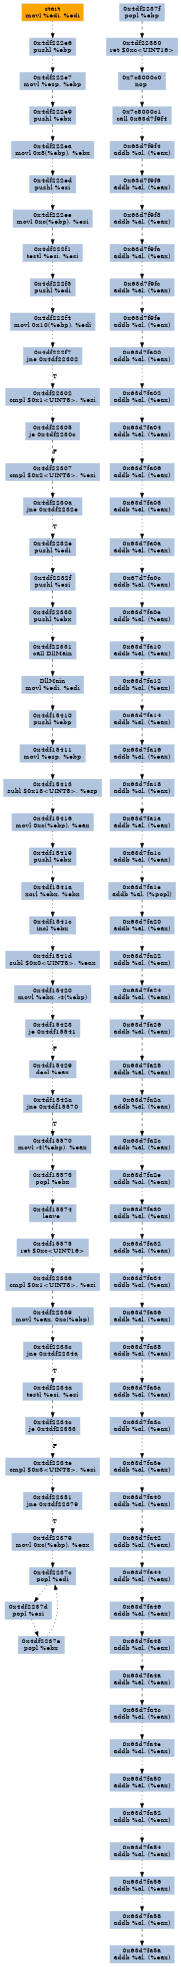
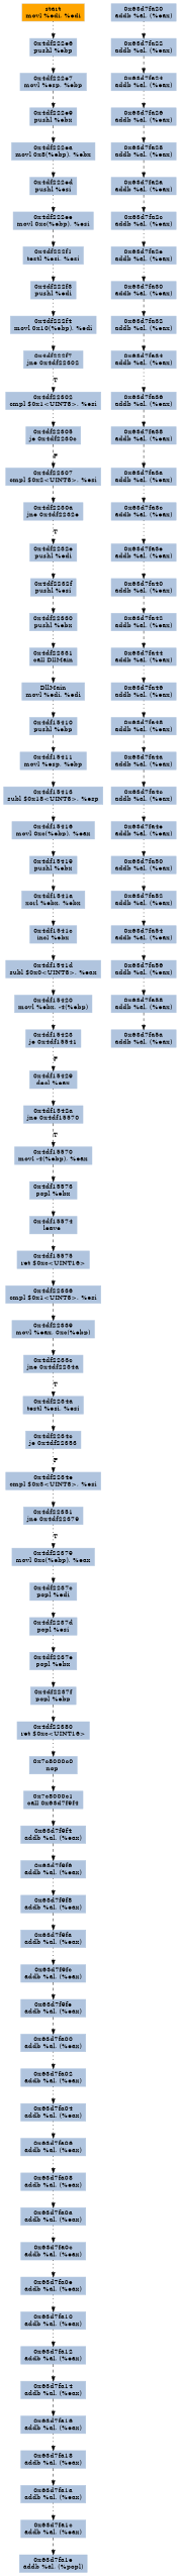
  digraph {
    fontname="DejaVu Serif"
    node [color=lightsteelblue fillcolor=lightsteelblue fontname="DejaVu Serif" shape=rectangle style=filled]
    edge [color="#000000" fontname="DejaVu Serif" style=dotted]
    n1 [color=lightgrey fillcolor=orange label="start\nmovl %edi, %edi"]
    n2 [label="0x4df222e6\npushl %ebp"]
    n3 [label="0x4df222e7\nmovl %esp, %ebp"]
    n4 [label="0x4df222e9\npushl %ebx"]
    n5 [label="0x4df222ea\nmovl 0x8(%ebp), %ebx"]
    n6 [label="0x4df222ed\npushl %esi"]
    n7 [label="0x4df222ee\nmovl 0xc(%ebp), %esi"]
    n8 [label="0x4df222f1\ntestl %esi, %esi"]
    n9 [label="0x4df222f3\npushl %edi"]
    n10 [label="0x4df222f4\nmovl 0x10(%ebp), %edi"]
    n11 [label="0x4df222f7\njne 0x4df22302"]
    n12 [label="0x4df22302\ncmpl $0x1<UINT8>, %esi"]
    n13 [label="0x4df22305\nje 0x4df2230c"]
    n14 [label="0x4df22307\ncmpl $0x2<UINT8>, %esi"]
    n15 [label="0x4df2230a\njne 0x4df2232e"]
    n16 [label="0x4df2232e\npushl %edi"]
    n17 [label="0x4df2232f\npushl %esi"]
    n18 [label="0x4df22330\npushl %ebx"]
    n19 [label="0x4df22331\ncall DllMain"]
    n20 [label="DllMain\nmovl %edi, %edi"]
    n21 [label="0x4df15410\npushl %ebp"]
    n22 [label="0x4df15411\nmovl %esp, %ebp"]
    n23 [label="0x4df15413\nsubl $0x18<UINT8>, %esp"]
    n24 [label="0x4df15416\nmovl 0xc(%ebp), %eax"]
    n25 [label="0x4df15419\npushl %ebx"]
    n26 [label="0x4df1541a\nxorl %ebx, %ebx"]
    n27 [label="0x4df1541c\nincl %ebx"]
    n28 [label="0x4df1541d\nsubl $0x0<UINT8>, %eax"]
    n29 [label="0x4df15420\nmovl %ebx, -4(%ebp)"]
    n30 [label="0x4df15423\nje 0x4df15541"]
    n31 [label="0x4df15429\ndecl %eax"]
    n32 [label="0x4df1542a\njne 0x4df15570"]
    n33 [label="0x4df15570\nmovl -4(%ebp), %eax"]
    n34 [label="0x4df15573\npopl %ebx"]
    n35 [label="0x4df15574\nleave "]
    n36 [label="0x4df15575\nret $0xc<UINT16>"]
    n37 [label="0x4df22336\ncmpl $0x1<UINT8>, %esi"]
    n38 [label="0x4df22339\nmovl %eax, 0xc(%ebp)"]
    n39 [label="0x4df2233c\njne 0x4df2234a"]
    n40 [label="0x4df2234a\ntestl %esi, %esi"]
    n41 [label="0x4df2234c\nje 0x4df22353"]
    n42 [label="0x4df2234e\ncmpl $0x3<UINT8>, %esi"]
    n43 [label="0x4df22351\njne 0x4df22379"]
    n44 [label="0x4df22379\nmovl 0xc(%ebp), %eax"]
    n45 [label="0x4df2237c\npopl %edi"]
    n46 [label="0x4df2237d\npopl %esi"]
    n47 [label="0x4df2237e\npopl %ebx"]
    n48 [label="0x4df2237f\npopl %ebp"]
    n49 [label="0x4df22380\nret $0xc<UINT16>"]
    n50 [label="0x7c8000c0\nnop "]
    n51 [label="0x7c8000c1\ncall 0x63d7f9f4"]
    n52 [label="0x63d7f9f4\naddb %al, (%eax)"]
    n53 [label="0x63d7f9f6\naddb %al, (%eax)"]
    n54 [label="0x63d7f9f8\naddb %al, (%eax)"]
    n55 [label="0x63d7f9fa\naddb %al, (%eax)"]
    n56 [label="0x63d7f9fc\naddb %al, (%eax)"]
    n57 [label="0x63d7f9fe\naddb %al, (%eax)"]
    n58 [label="0x63d7fa00\naddb %al, (%eax)"]
    n59 [label="0x63d7fa02\naddb %al, (%eax)"]
    n60 [label="0x63d7fa04\naddb %al, (%eax)"]
    n61 [label="0x63d7fa06\naddb %al, (%eax)"]
    n62 [label="0x63d7fa08\naddb %al, (%eax)"]
    n63 [label="0x63d7fa0a\naddb %al, (%eax)"]
-   n64 [label="0x67d7fa0c\naddb %al, (%eax)"]
+   n64 [label="0x63d7fa0c\naddb %al, (%eax)"]
    n65 [label="0x63d7fa0e\naddb %al, (%eax)"]
    n66 [label="0x63d7fa10\naddb %al, (%eax)"]
    n67 [label="0x63d7fa12\naddb %al, (%eax)"]
    n68 [label="0x63d7fa14\naddb %al, (%eax)"]
    n69 [label="0x63d7fa16\naddb %al, (%eax)"]
    n70 [label="0x63d7fa18\naddb %al, (%eax)"]
    n71 [label="0x63d7fa1a\naddb %al, (%eax)"]
    n72 [label="0x63d7fa1c\naddb %al, (%eax)"]
    n73 [label="0x63d7fa1e\naddb %al, (%popl)"]
    n74 [label="0x63d7fa20\naddb %al, (%eax)"]
    n75 [label="0x63d7fa22\naddb %al, (%eax)"]
    n76 [label="0x63d7fa24\naddb %al, (%eax)"]
    n77 [label="0x63d7fa26\naddb %al, (%eax)"]
    n78 [label="0x63d7fa28\naddb %al, (%eax)"]
    n79 [label="0x63d7fa2a\naddb %al, (%eax)"]
    n80 [label="0x63d7fa2c\naddb %al, (%eax)"]
    n81 [label="0x63d7fa2e\naddb %al, (%eax)"]
    n82 [label="0x63d7fa30\naddb %al, (%eax)"]
    n83 [label="0x63d7fa32\naddb %al, (%eax)"]
    n84 [label="0x63d7fa34\naddb %al, (%eax)"]
    n85 [label="0x63d7fa36\naddb %al, (%eax)"]
    n86 [label="0x63d7fa38\naddb %al, (%eax)"]
    n87 [label="0x63d7fa3a\naddb %al, (%eax)"]
    n88 [label="0x63d7fa3c\naddb %al, (%eax)"]
    n89 [label="0x63d7fa3e\naddb %al, (%eax)"]
    n90 [label="0x63d7fa40\naddb %al, (%eax)"]
    n91 [label="0x63d7fa42\naddb %al, (%eax)"]
    n92 [label="0x63d7fa44\naddb %al, (%eax)"]
    n93 [label="0x63d7fa46\naddb %al, (%eax)"]
    n94 [label="0x63d7fa48\naddb %al, (%eax)"]
    n95 [label="0x63d7fa4a\naddb %al, (%eax)"]
    n96 [label="0x63d7fa4c\naddb %al, (%eax)"]
    n97 [label="0x63d7fa4e\naddb %al, (%eax)"]
    n98 [label="0x63d7fa50\naddb %al, (%eax)"]
    n99 [label="0x63d7fa52\naddb %al, (%eax)"]
    n100 [label="0x63d7fa54\naddb %al, (%eax)"]
    n101 [label="0x63d7fa56\naddb %al, (%eax)"]
    n102 [label="0x63d7fa58\naddb %al, (%eax)"]
    n103 [label="0x63d7fa5a\naddb %al, (%eax)"]
    n1 -> n2
    n2 -> n3
    n3 -> n4 [style=dashed]
    n4 -> n5 [style=dashed]
    n5 -> n6
    n6 -> n7
    n7 -> n8 [style=dashed]
    n8 -> n9
    n9 -> n10
    n10 -> n11
    n11 -> n12 [label=T]
    n12 -> n13
    n13 -> n14 [label=F style=dashed]
    n14 -> n15 [style=dashed]
    n15 -> n16 [label=T]
    n16 -> n17
    n17 -> n18 [style=dashed]
    n18 -> n19
    n19 -> n20 [style=dashed]
    n20 -> n21
    n21 -> n22 [style=dashed]
    n22 -> n23
    n23 -> n24
    n24 -> n25
    n25 -> n26 [style=dashed]
    n26 -> n27
    n27 -> n28
    n28 -> n29
    n29 -> n30
    n30 -> n31 [label=F]
    n31 -> n32
    n32 -> n33 [label=T style=dashed]
    n33 -> n34 [style=dashed]
    n34 -> n35
    n35 -> n36 [style=dashed]
    n36 -> n37
    n37 -> n38 [style=dashed]
    n38 -> n39 [style=dashed]
    n39 -> n40 [label=T]
    n40 -> n41 [style=dashed]
    n41 -> n42 [label=F]
    n42 -> n43
    n43 -> n44 [label=T]
    n44 -> n45
    n45 -> n46
    n46 -> n47
-   n47 -> n45
+   n47 -> n48
    n48 -> n49 [style=dashed]
    n49 -> n50
    n50 -> n51 [style=dashed]
-   n51 -> n52
+   n51 -> n52 [style=dashed]
    n52 -> n53 [style=dashed]
    n53 -> n54
    n54 -> n55 [style=dashed]
    n55 -> n56
    n56 -> n57 [style=dashed]
    n57 -> n58 [style=dashed]
    n58 -> n59
    n59 -> n60
    n60 -> n61
    n61 -> n62
    n62 -> n63
    n63 -> n64
    n64 -> n65
    n65 -> n66
    n66 -> n67
    n67 -> n68 [style=dashed]
    n68 -> n69 [style=dashed]
    n69 -> n70
    n70 -> n71 [style=dashed]
    n71 -> n72
    n72 -> n73 [style=dashed]
-   n73 -> n74 [style=dashed]
    n74 -> n75
    n75 -> n76 [style=dashed]
    n76 -> n77
    n77 -> n78 [style=dashed]
    n78 -> n79 [style=dashed]
    n79 -> n80 [style=dashed]
    n80 -> n81
    n81 -> n82
    n82 -> n83 [style=dashed]
    n83 -> n84 [style=dashed]
    n84 -> n85
    n85 -> n86 [style=dashed]
    n86 -> n87 [style=dashed]
    n87 -> n88
    n88 -> n89
    n89 -> n90
    n90 -> n91 [style=dashed]
    n91 -> n92 [style=dashed]
    n92 -> n93
    n93 -> n94
    n94 -> n95 [style=dashed]
    n95 -> n96 [style=dashed]
    n96 -> n97
    n97 -> n98
    n98 -> n99
    n99 -> n100
    n100 -> n101
    n101 -> n102
    n102 -> n103 [style=dashed]
  }
